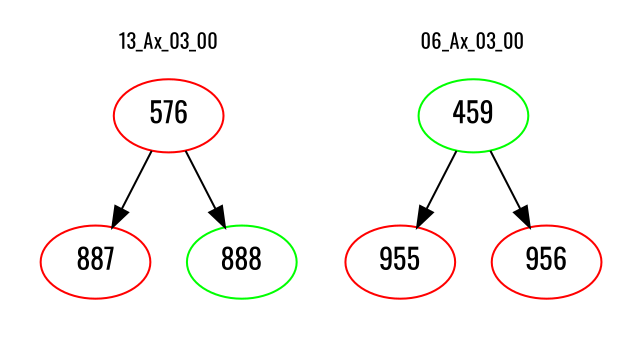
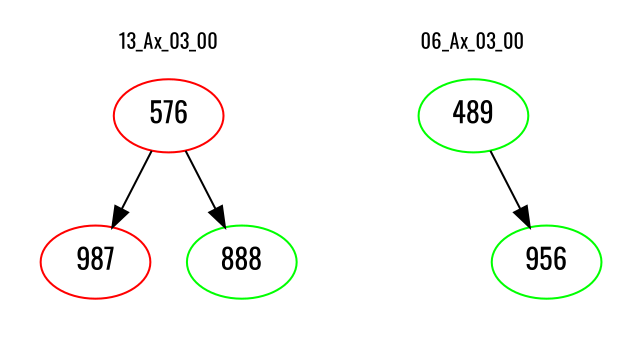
  digraph {
    fontname=Oswald
    node [color=red fontname=Oswald]
    edge [color=black fontname=Oswald]
    n1 [label=576]
-   n2 [label=887]
+   n2 [label=987]
    n3 [color=green label=888]
-   n4 [color=green label=459]
-   n5 [label=955]
-   n6 [label=956]
+   n4 [color=green label=489]
+   n6 [color=green label=956]
    subgraph cluster_1 {
      color=white
      fontsize=10
      label="13_Ax_03_00"
      n1
      n2
      n3
    }
    subgraph cluster_2 {
      color=white
      fontsize=10
      label="06_Ax_03_00"
      n4
-     n5
      n6
    }
    n1 -> n2
    n1 -> n3
-   n4 -> n5
    n4 -> n6
  }
